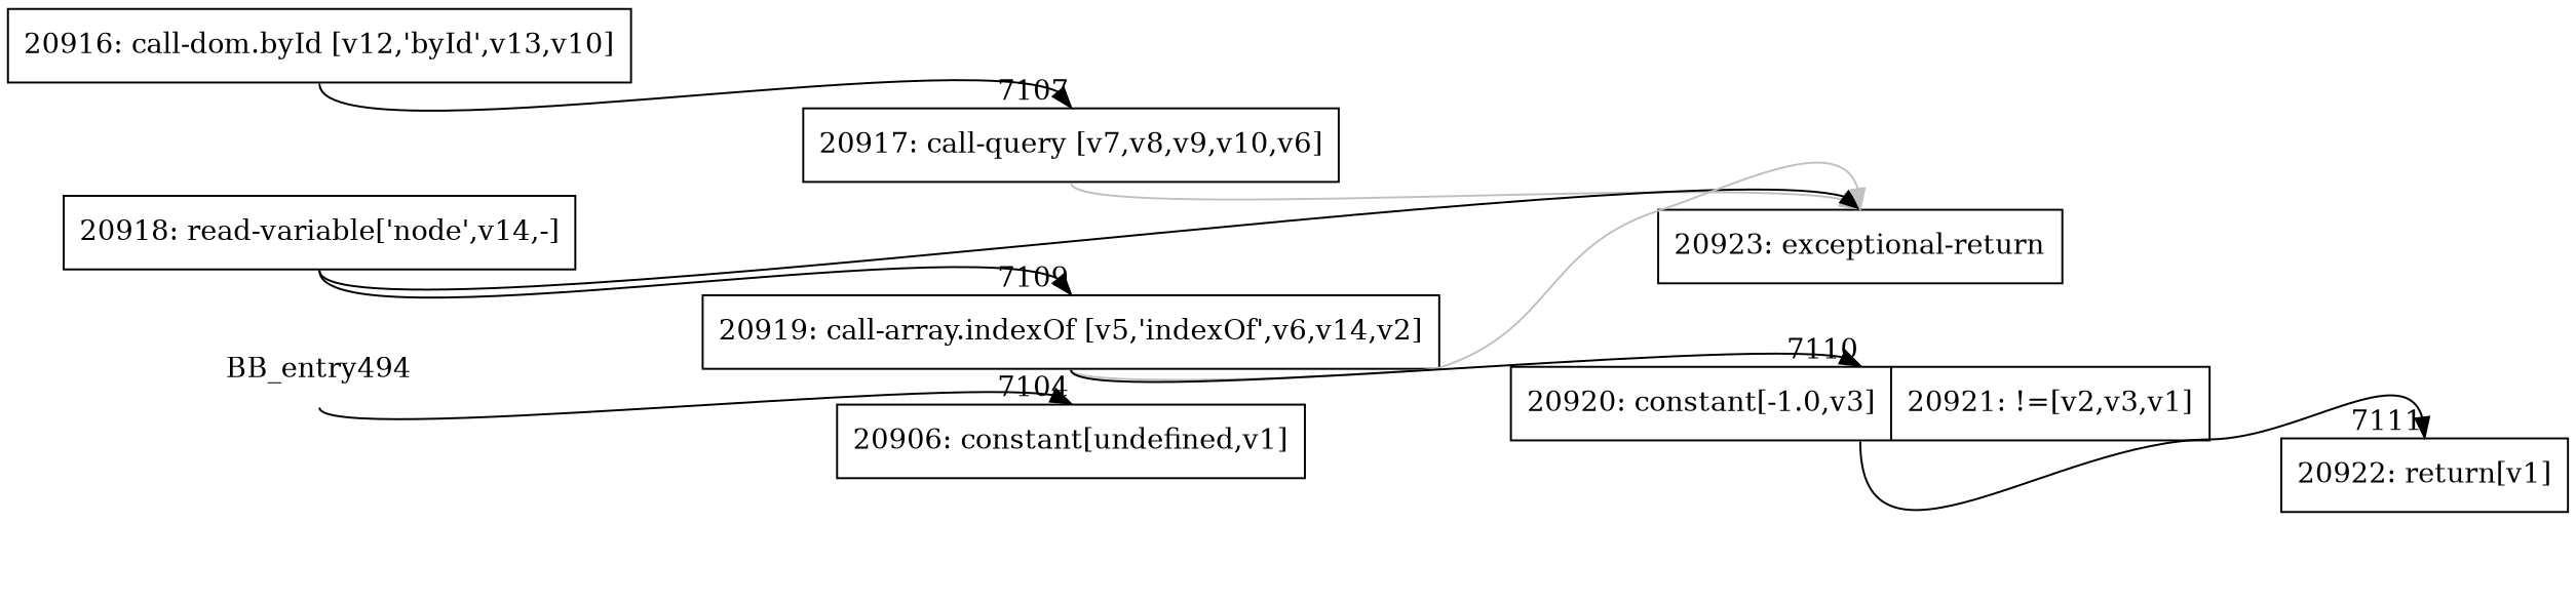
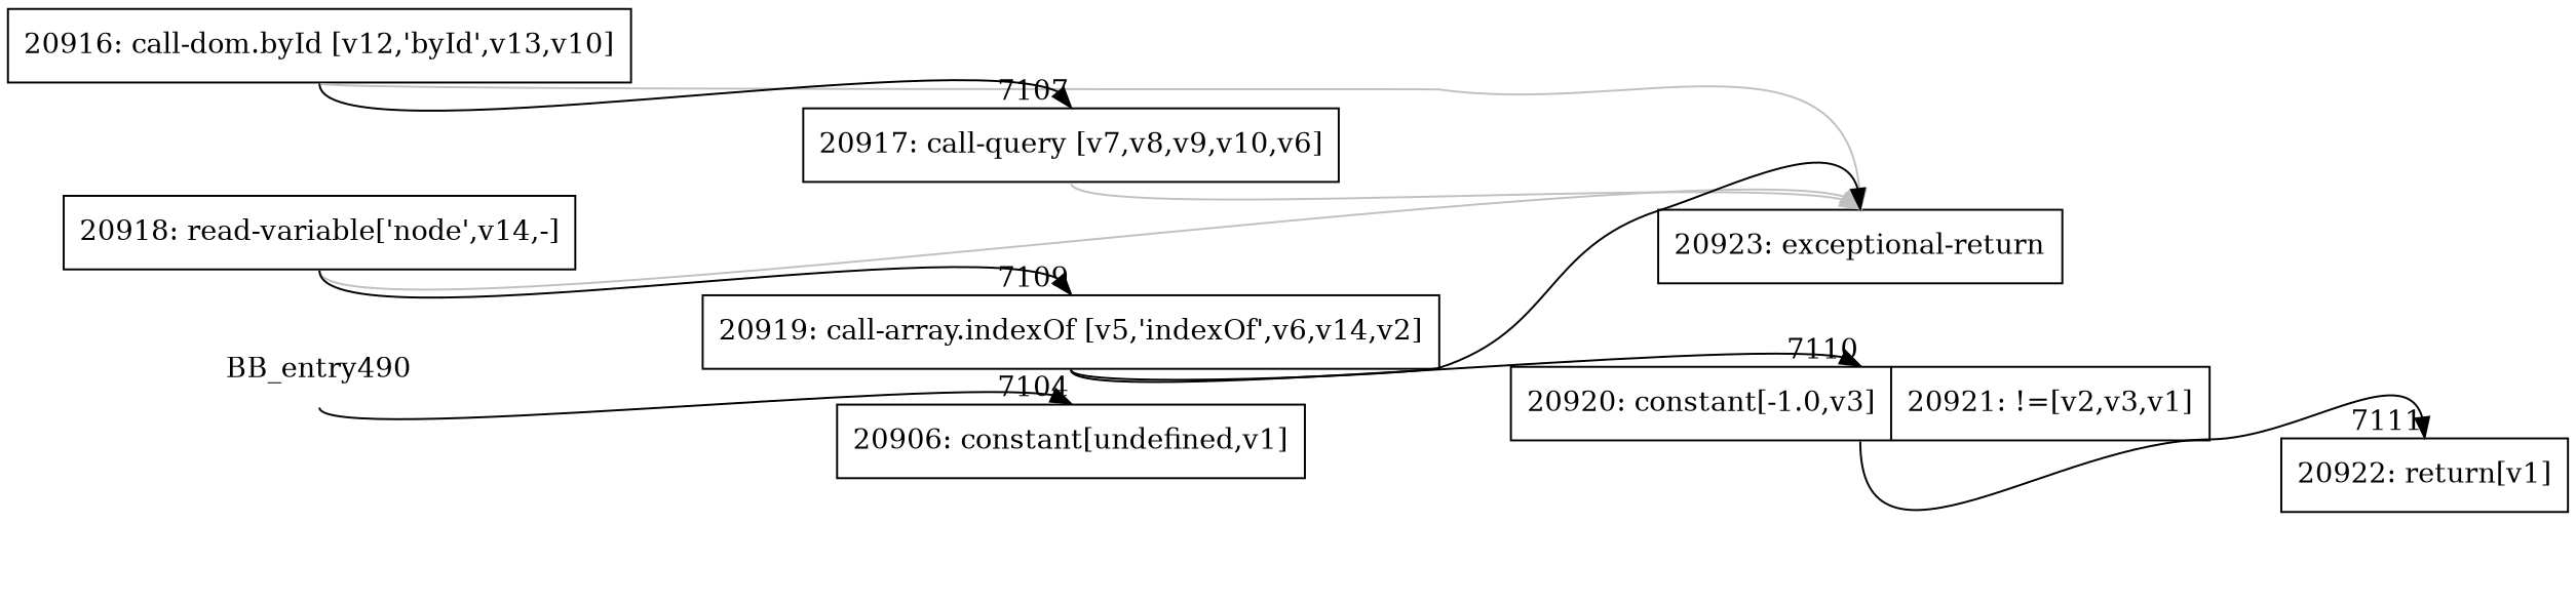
  digraph {
    rankdir=LR
    node [shape=record]
    edge [headport=n tailport=s]
-   BB_entry494 [shape=none]
+   BB_entry494 [shape=none label=BB_entry490]
    n2 [label="{20906: constant[undefined,v1]}"]
    n3 [label="{20916: call-dom.byId [v12,'byId',v13,v10]}"]
    n4 [label="{20923: exceptional-return}"]
    n5 [label="{20917: call-query [v7,v8,v9,v10,v6]}"]
    n6 [label="{20918: read-variable['node',v14,-]}"]
    n7 [label="{20919: call-array.indexOf [v5,'indexOf',v6,v14,v2]}"]
    n8 [label="{20920: constant[-1.0,v3]|20921: !=[v2,v3,v1]}"]
    n9 [label="{20922: return[v1]}"]
    BB_entry494 -> n2 [headlabel="    7104"]
+   n3 -> n4 [color=gray]
    n3 -> n5 [headlabel="      7107"]
    n5 -> n4 [color=gray]
-   n6 -> n4 [color=black]
+   n6 -> n4 [color=gray]
    n6 -> n7 [headlabel="      7109"]
-   n7 -> n4 [color=gray]
+   n7 -> n4 [color=black]
    n7 -> n8 [headlabel="      7110"]
    n8 -> n9 [headlabel="      7111"]
  }
